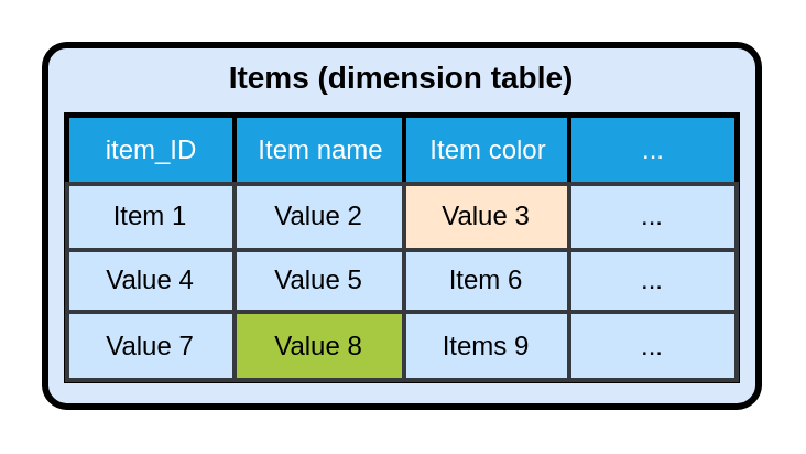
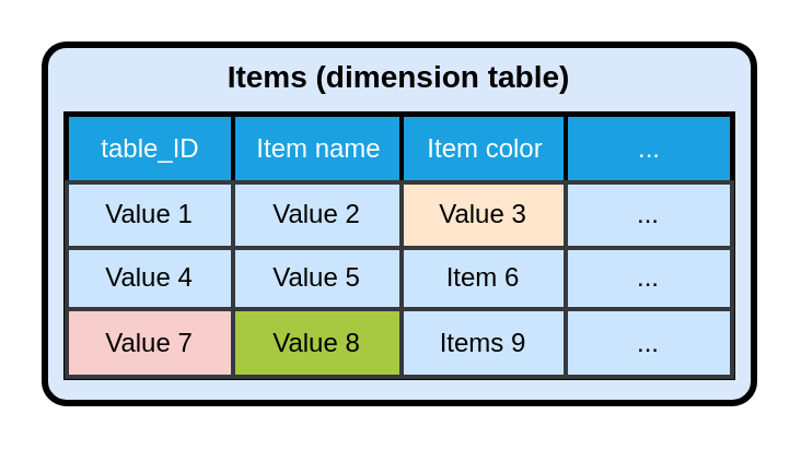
  <mxCell id="0" />
  <mxCell id="1" parent="0" />
  <mxCell id="2" value="&lt;font style=&quot;font-size: 14px;&quot;&gt;Items (dimension table)&lt;/font&gt;" style="rounded=1;whiteSpace=wrap;html=1;strokeWidth=3;arcSize=6;verticalAlign=top;fontStyle=1;fillColor=#dae8fc;" parent="1" vertex="1"><mxGeometry x="20" y="20" width="324" height="164" as="geometry" /></mxCell>
  <mxCell id="3" value="Assets" style="childLayout=tableLayout;recursiveResize=0;strokeColor=#000000;fillColor=#A7C942;shadow=0;strokeWidth=3;rounded=0;fontFamily=Tahoma;" parent="1" vertex="1"><mxGeometry x="30" y="52" width="304" height="120" as="geometry" /></mxCell>
  <mxCell id="4" style="shape=tableRow;horizontal=0;startSize=0;swimlaneHead=0;swimlaneBody=0;top=0;left=0;bottom=0;right=0;dropTarget=0;collapsible=0;recursiveResize=0;expand=0;fontStyle=0;strokeColor=inherit;fillColor=#ffffff;" parent="3" vertex="1"><mxGeometry width="304" height="31" as="geometry" /></mxCell>
- <mxCell id="5" value="&lt;font face=&quot;Helvetica&quot;&gt;item_ID&lt;/font&gt;" style="connectable=0;recursiveResize=0;strokeColor=#000000;fillColor=#1ba1e2;align=center;fontStyle=0;html=1;strokeWidth=2;fontColor=#ffffff;" parent="4" vertex="1"><mxGeometry width="76" height="31" as="geometry"><mxRectangle width="76" height="31" as="alternateBounds" /></mxGeometry></mxCell>
+ <mxCell id="5" value="&lt;font face=&quot;Helvetica&quot;&gt;table_ID&lt;/font&gt;" style="connectable=0;recursiveResize=0;strokeColor=#000000;fillColor=#1ba1e2;align=center;fontStyle=0;html=1;strokeWidth=2;fontColor=#ffffff;" parent="4" vertex="1"><mxGeometry width="76" height="31" as="geometry"><mxRectangle width="76" height="31" as="alternateBounds" /></mxGeometry></mxCell>
  <mxCell id="6" value="Item name" style="connectable=0;recursiveResize=0;strokeColor=#000000;fillColor=#1ba1e2;align=center;fontStyle=0;fontColor=#ffffff;html=1;strokeWidth=2;" parent="4" vertex="1"><mxGeometry x="76" width="77" height="31" as="geometry"><mxRectangle width="77" height="31" as="alternateBounds" /></mxGeometry></mxCell>
  <mxCell id="7" value="Item color" style="connectable=0;recursiveResize=0;strokeColor=#000000;fillColor=#1ba1e2;align=center;fontStyle=0;fontColor=#ffffff;html=1;strokeWidth=2;" parent="4" vertex="1"><mxGeometry x="153" width="75" height="31" as="geometry"><mxRectangle width="75" height="31" as="alternateBounds" /></mxGeometry></mxCell>
  <mxCell id="8" value="..." style="connectable=0;recursiveResize=0;strokeColor=#000000;fillColor=#1ba1e2;align=center;fontStyle=0;fontColor=#ffffff;html=1;strokeWidth=2;" parent="4" vertex="1"><mxGeometry x="228" width="76" height="31" as="geometry"><mxRectangle width="76" height="31" as="alternateBounds" /></mxGeometry></mxCell>
  <mxCell id="9" value="" style="shape=tableRow;horizontal=0;startSize=0;swimlaneHead=0;swimlaneBody=0;top=0;left=0;bottom=0;right=0;dropTarget=0;collapsible=0;recursiveResize=0;expand=0;fontStyle=0;strokeColor=inherit;fillColor=#ffffff;" parent="3" vertex="1"><mxGeometry y="31" width="304" height="30" as="geometry" /></mxCell>
- <mxCell id="10" value="Item 1" style="connectable=0;recursiveResize=0;strokeColor=#36393d;fillColor=#cce5ff;align=center;whiteSpace=wrap;html=1;strokeWidth=2;" parent="9" vertex="1"><mxGeometry width="76" height="30" as="geometry"><mxRectangle width="76" height="30" as="alternateBounds" /></mxGeometry></mxCell>
+ <mxCell id="10" value="Value 1" style="connectable=0;recursiveResize=0;strokeColor=#36393d;fillColor=#cce5ff;align=center;whiteSpace=wrap;html=1;strokeWidth=2;" parent="9" vertex="1"><mxGeometry width="76" height="30" as="geometry"><mxRectangle width="76" height="30" as="alternateBounds" /></mxGeometry></mxCell>
  <mxCell id="11" value="Value 2" style="connectable=0;recursiveResize=0;strokeColor=#36393d;fillColor=#cce5ff;align=center;whiteSpace=wrap;html=1;strokeWidth=2;" parent="9" vertex="1"><mxGeometry x="76" width="77" height="30" as="geometry"><mxRectangle width="77" height="30" as="alternateBounds" /></mxGeometry></mxCell>
  <mxCell id="12" value="Value 3" style="connectable=0;recursiveResize=0;strokeColor=#36393d;fillColor=#ffe6cc;align=center;whiteSpace=wrap;html=1;strokeWidth=2;" parent="9" vertex="1"><mxGeometry x="153" width="75" height="30" as="geometry"><mxRectangle width="75" height="30" as="alternateBounds" /></mxGeometry></mxCell>
  <mxCell id="13" value="..." style="connectable=0;recursiveResize=0;strokeColor=#36393d;fillColor=#cce5ff;align=center;whiteSpace=wrap;html=1;strokeWidth=2;" parent="9" vertex="1"><mxGeometry x="228" width="76" height="30" as="geometry"><mxRectangle width="76" height="30" as="alternateBounds" /></mxGeometry></mxCell>
  <mxCell id="14" value="" style="shape=tableRow;horizontal=0;startSize=0;swimlaneHead=0;swimlaneBody=0;top=0;left=0;bottom=0;right=0;dropTarget=0;collapsible=0;recursiveResize=0;expand=0;fontStyle=1;strokeColor=inherit;fillColor=#EAF2D3;" parent="3" vertex="1"><mxGeometry y="61" width="304" height="28" as="geometry" /></mxCell>
  <mxCell id="15" value="Value 4" style="connectable=0;recursiveResize=0;strokeColor=#36393d;fillColor=#cce5ff;whiteSpace=wrap;html=1;strokeWidth=2;" parent="14" vertex="1"><mxGeometry width="76" height="28" as="geometry"><mxRectangle width="76" height="28" as="alternateBounds" /></mxGeometry></mxCell>
  <mxCell id="16" value="Value 5" style="connectable=0;recursiveResize=0;strokeColor=#36393d;fillColor=#cce5ff;whiteSpace=wrap;html=1;strokeWidth=2;" parent="14" vertex="1"><mxGeometry x="76" width="77" height="28" as="geometry"><mxRectangle width="77" height="28" as="alternateBounds" /></mxGeometry></mxCell>
  <mxCell id="17" value="Item 6" style="connectable=0;recursiveResize=0;strokeColor=#36393d;fillColor=#cce5ff;whiteSpace=wrap;html=1;strokeWidth=2;" parent="14" vertex="1"><mxGeometry x="153" width="75" height="28" as="geometry"><mxRectangle width="75" height="28" as="alternateBounds" /></mxGeometry></mxCell>
  <mxCell id="18" value="..." style="connectable=0;recursiveResize=0;strokeColor=#36393d;fillColor=#cce5ff;whiteSpace=wrap;html=1;strokeWidth=2;" parent="14" vertex="1"><mxGeometry x="228" width="76" height="28" as="geometry"><mxRectangle width="76" height="28" as="alternateBounds" /></mxGeometry></mxCell>
  <mxCell id="19" value="" style="shape=tableRow;horizontal=0;startSize=0;swimlaneHead=0;swimlaneBody=0;top=0;left=0;bottom=0;right=0;dropTarget=0;collapsible=0;recursiveResize=0;expand=0;fontStyle=0;strokeColor=inherit;fillColor=#ffffff;" parent="3" vertex="1"><mxGeometry y="89" width="304" height="31" as="geometry" /></mxCell>
- <mxCell id="20" value="Value 7" style="connectable=0;recursiveResize=0;strokeColor=#36393d;fillColor=#cce5ff;fontStyle=0;align=center;whiteSpace=wrap;html=1;strokeWidth=2;" parent="19" vertex="1"><mxGeometry width="76" height="31" as="geometry"><mxRectangle width="76" height="31" as="alternateBounds" /></mxGeometry></mxCell>
+ <mxCell id="20" value="Value 7" style="connectable=0;recursiveResize=0;strokeColor=#36393d;fillColor=#f8cecc;fontStyle=0;align=center;whiteSpace=wrap;html=1;strokeWidth=2;" parent="19" vertex="1"><mxGeometry width="76" height="31" as="geometry"><mxRectangle width="76" height="31" as="alternateBounds" /></mxGeometry></mxCell>
  <mxCell id="21" value="Value 8" style="connectable=0;recursiveResize=0;strokeColor=#36393d;fillColor=#a7c942;fontStyle=0;align=center;whiteSpace=wrap;html=1;strokeWidth=2;" parent="19" vertex="1"><mxGeometry x="76" width="77" height="31" as="geometry"><mxRectangle width="77" height="31" as="alternateBounds" /></mxGeometry></mxCell>
  <mxCell id="22" value="Items 9" style="connectable=0;recursiveResize=0;strokeColor=#36393d;fillColor=#cce5ff;fontStyle=0;align=center;whiteSpace=wrap;html=1;strokeWidth=2;" parent="19" vertex="1"><mxGeometry x="153" width="75" height="31" as="geometry"><mxRectangle width="75" height="31" as="alternateBounds" /></mxGeometry></mxCell>
  <mxCell id="23" value="..." style="connectable=0;recursiveResize=0;strokeColor=#36393d;fillColor=#cce5ff;fontStyle=0;align=center;whiteSpace=wrap;html=1;strokeWidth=2;" parent="19" vertex="1"><mxGeometry x="228" width="76" height="31" as="geometry"><mxRectangle width="76" height="31" as="alternateBounds" /></mxGeometry></mxCell>
